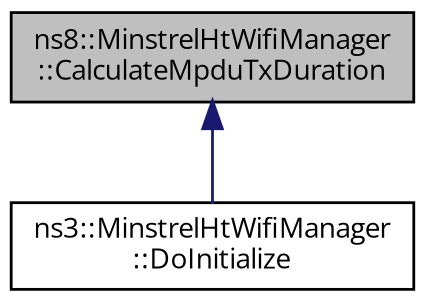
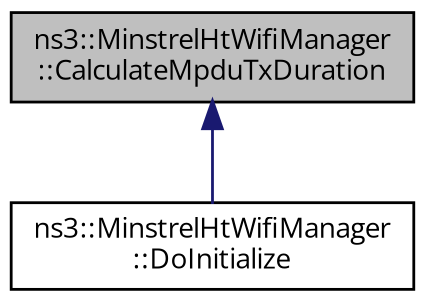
  digraph {
    rankdir=TB
    fontname="Open Sans"
    node [color=black fontname="Open Sans" fontsize=10 shape=record style=filled]
-   n1 [fillcolor=grey75 fontcolor=black height=0.2 label="ns8::MinstrelHtWifiManager\l::CalculateMpduTxDuration" width=0.4]
+   n1 [fillcolor=grey75 fontcolor=black height=0.2 label="ns3::MinstrelHtWifiManager\l::CalculateMpduTxDuration" width=0.4]
    n2 [fillcolor=white height=0.2 label="ns3::MinstrelHtWifiManager\l::DoInitialize" width=0.4]
    n1 -> n2 [color=midnightblue dir=back fontname="Open Sans" fontsize=10 labelfontname=Helvetica labelfontsize=10 style=solid]
  }
